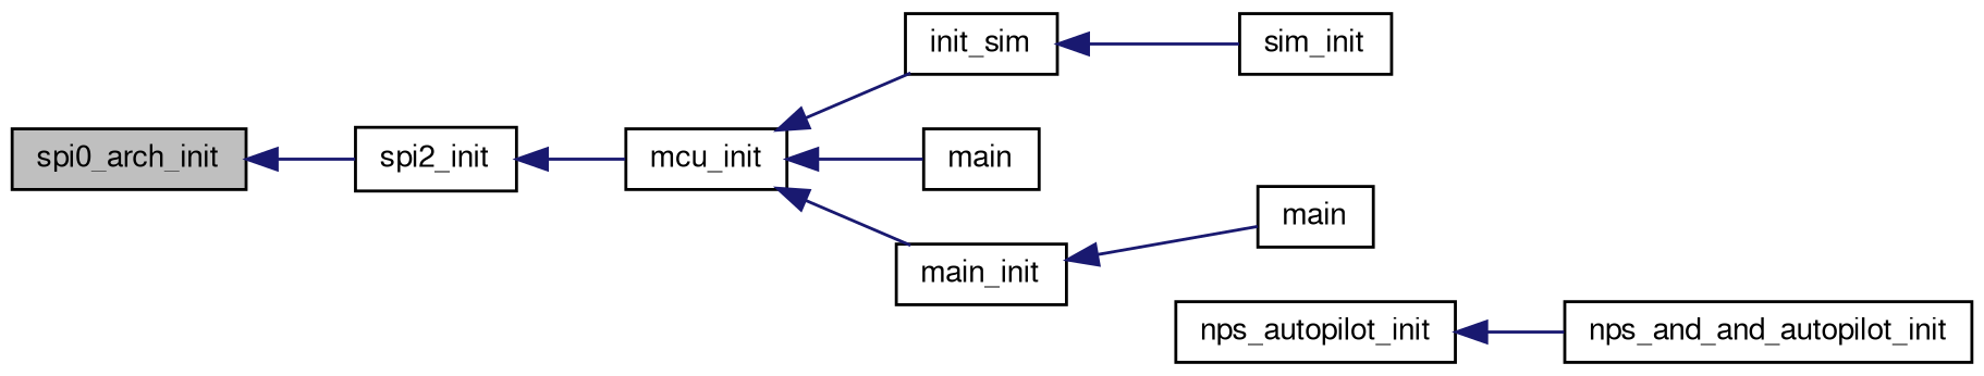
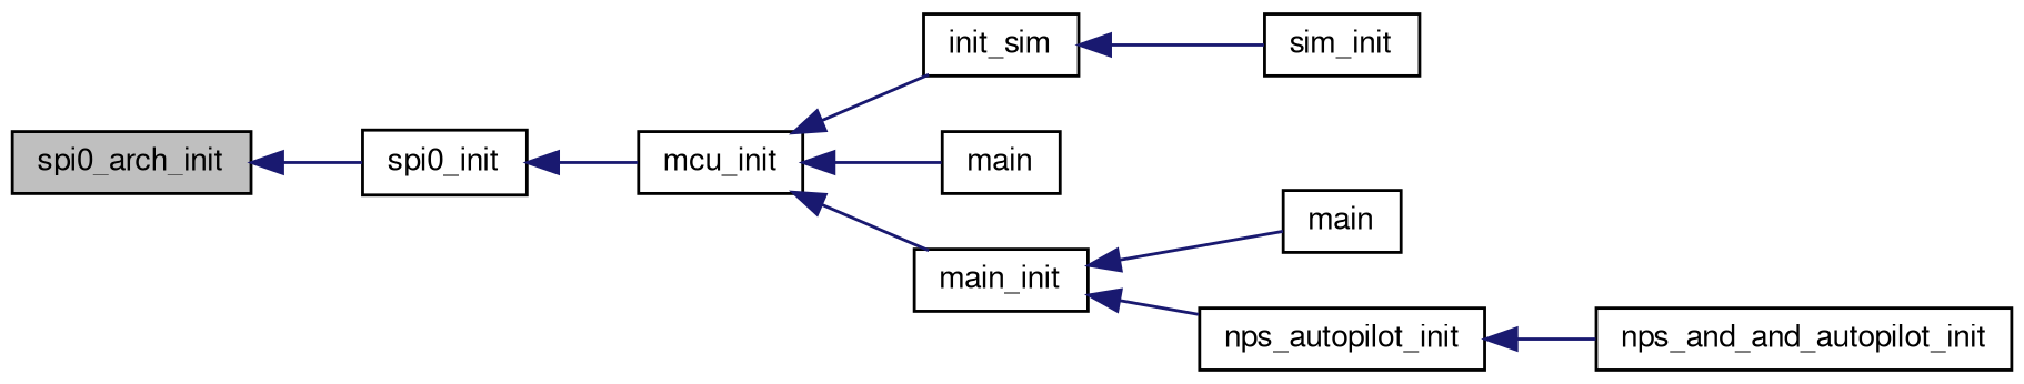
  digraph {
    rankdir=LR
    node [color=black fillcolor=white fontname=FreeSans fontsize=10 shape=record style=filled]
    edge [color=midnightblue dir=back fontname=FreeSans fontsize=10 labelfontname=FreeSans labelfontsize=10 style=solid]
    n1 [fillcolor=grey75 fontcolor=black height=0.2 label=spi0_arch_init width=0.4]
-   n2 [height=0.2 label=spi2_init width=0.4]
+   n2 [height=0.2 label=spi0_init width=0.4]
    n3 [height=0.2 label=mcu_init width=0.4]
    n4 [height=0.2 label=init_sim width=0.4]
    n5 [height=0.2 label=main width=0.4]
    n6 [height=0.2 label=main_init width=0.4]
    n7 [height=0.2 label=sim_init width=0.4]
    n8 [height=0.2 label=main width=0.4]
    n9 [height=0.2 label=nps_autopilot_init width=0.4]
    n10 [height=0.2 label=nps_and_and_autopilot_init width=0.4]
    n1 -> n2
    n2 -> n3
    n3 -> n4
    n3 -> n5
    n3 -> n6
    n4 -> n7
    n6 -> n8
+   n6 -> n9
    n9 -> n10
  }
